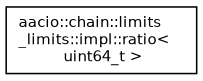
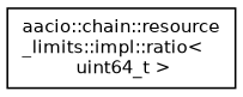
  digraph {
    rankdir=LR
-   n1 [color=black fillcolor=white fontname=Helvetica fontsize=10 height=0.2 label="aacio::chain::limits\l_limits::impl::ratio\<\l uint64_t \>" shape=record style=filled width=0.4]
+   n1 [color=black fillcolor=white fontname=Helvetica fontsize=10 height=0.2 label="aacio::chain::resource\l_limits::impl::ratio\<\l uint64_t \>" shape=record style=filled width=0.4]
  }
